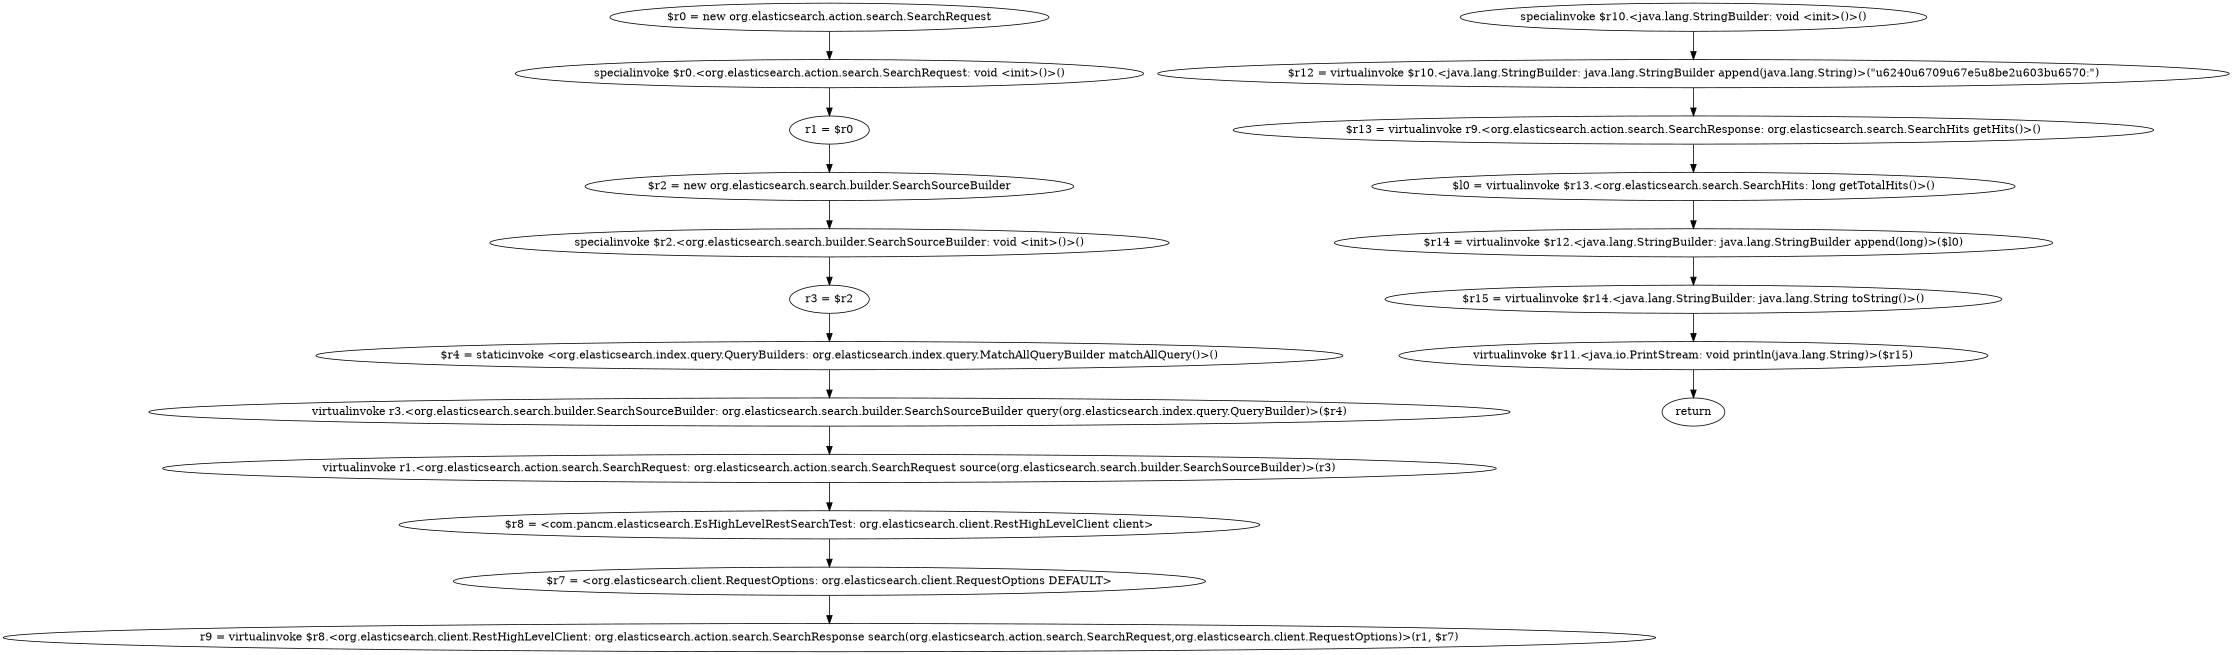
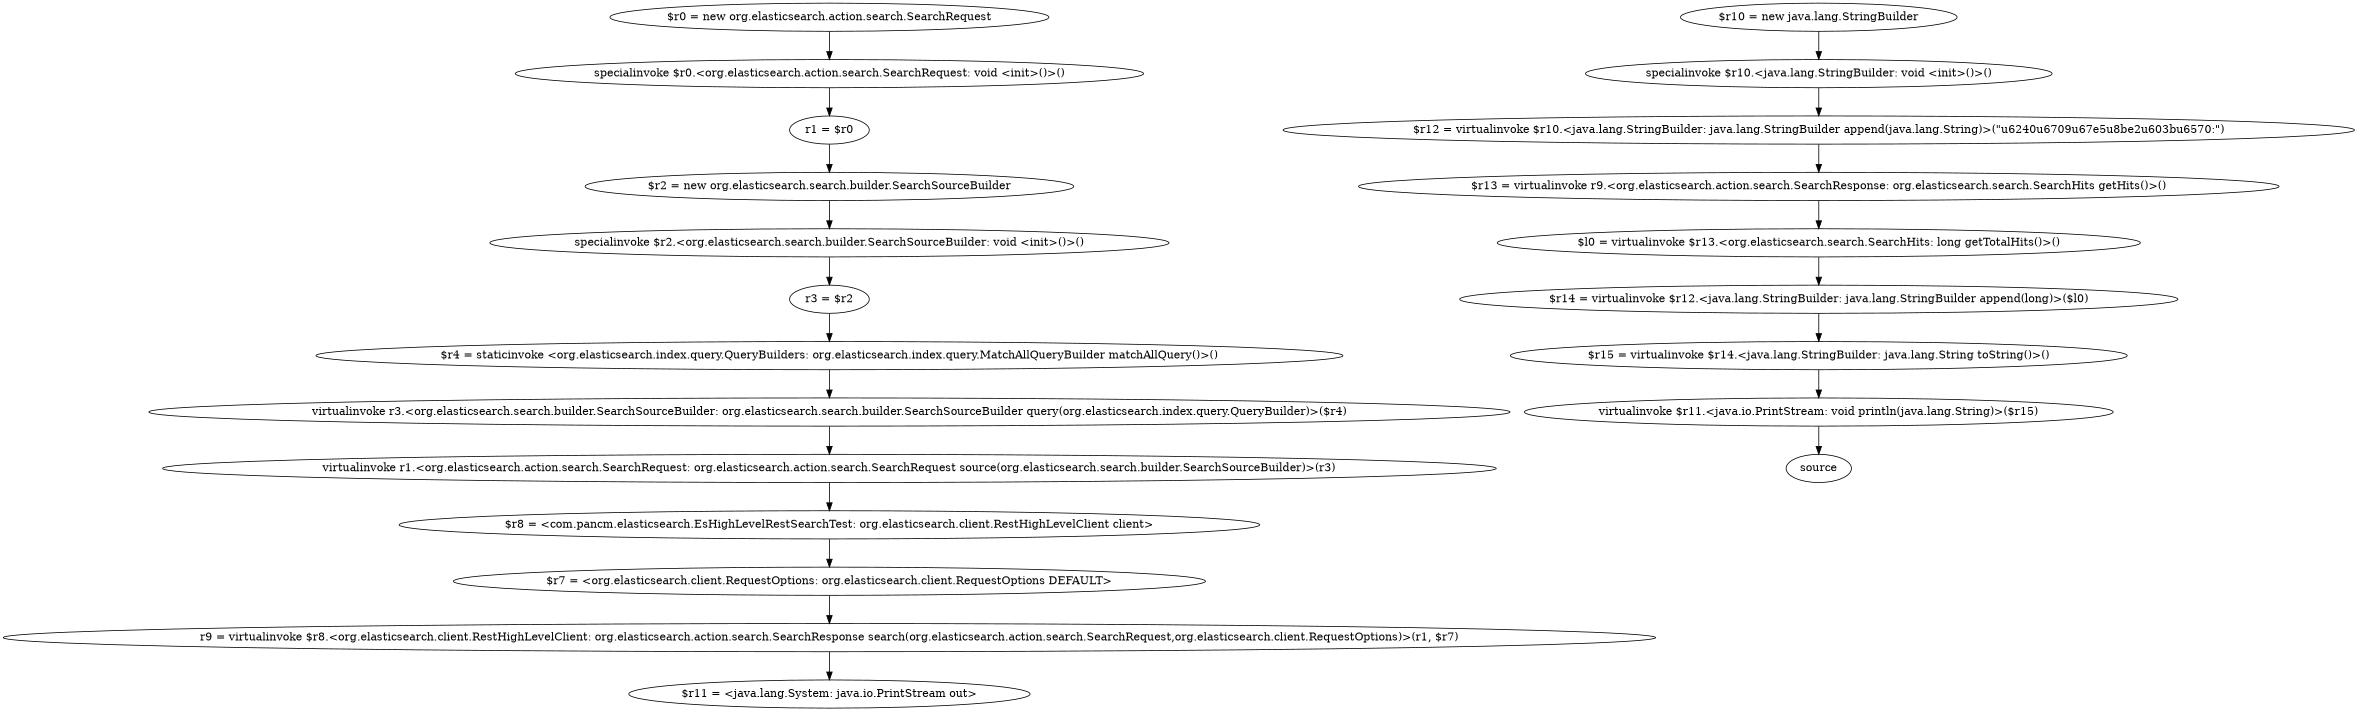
  digraph {
    fontname="DejaVu Serif"
    node [fontname="DejaVu Serif"]
    edge [fontname="DejaVu Serif"]
    "$r0 = new org.elasticsearch.action.search.SearchRequest"
    "specialinvoke $r0.<org.elasticsearch.action.search.SearchRequest: void <init>()>()"
    "r1 = $r0"
    "$r2 = new org.elasticsearch.search.builder.SearchSourceBuilder"
    "specialinvoke $r2.<org.elasticsearch.search.builder.SearchSourceBuilder: void <init>()>()"
    "r3 = $r2"
    "$r4 = staticinvoke <org.elasticsearch.index.query.QueryBuilders: org.elasticsearch.index.query.MatchAllQueryBuilder matchAllQuery()>()"
    "virtualinvoke r3.<org.elasticsearch.search.builder.SearchSourceBuilder: org.elasticsearch.search.builder.SearchSourceBuilder query(org.elasticsearch.index.query.QueryBuilder)>($r4)"
    "virtualinvoke r1.<org.elasticsearch.action.search.SearchRequest: org.elasticsearch.action.search.SearchRequest source(org.elasticsearch.search.builder.SearchSourceBuilder)>(r3)"
    "$r8 = <com.pancm.elasticsearch.EsHighLevelRestSearchTest: org.elasticsearch.client.RestHighLevelClient client>"
    "$r7 = <org.elasticsearch.client.RequestOptions: org.elasticsearch.client.RequestOptions DEFAULT>"
    "r9 = virtualinvoke $r8.<org.elasticsearch.client.RestHighLevelClient: org.elasticsearch.action.search.SearchResponse search(org.elasticsearch.action.search.SearchRequest,org.elasticsearch.client.RequestOptions)>(r1, $r7)"
+   "$r11 = <java.lang.System: java.io.PrintStream out>"
+   "$r10 = new java.lang.StringBuilder"
    "specialinvoke $r10.<java.lang.StringBuilder: void <init>()>()"
    "$r12 = virtualinvoke $r10.<java.lang.StringBuilder: java.lang.StringBuilder append(java.lang.String)>(\"\u6240\u6709\u67e5\u8be2\u603b\u6570:\")"
    "$r13 = virtualinvoke r9.<org.elasticsearch.action.search.SearchResponse: org.elasticsearch.search.SearchHits getHits()>()"
    "$l0 = virtualinvoke $r13.<org.elasticsearch.search.SearchHits: long getTotalHits()>()"
    "$r14 = virtualinvoke $r12.<java.lang.StringBuilder: java.lang.StringBuilder append(long)>($l0)"
    "$r15 = virtualinvoke $r14.<java.lang.StringBuilder: java.lang.String toString()>()"
    "virtualinvoke $r11.<java.io.PrintStream: void println(java.lang.String)>($r15)"
-   return
+   return [label=source]
    "$r0 = new org.elasticsearch.action.search.SearchRequest" -> "specialinvoke $r0.<org.elasticsearch.action.search.SearchRequest: void <init>()>()"
    "specialinvoke $r0.<org.elasticsearch.action.search.SearchRequest: void <init>()>()" -> "r1 = $r0"
    "r1 = $r0" -> "$r2 = new org.elasticsearch.search.builder.SearchSourceBuilder"
    "$r2 = new org.elasticsearch.search.builder.SearchSourceBuilder" -> "specialinvoke $r2.<org.elasticsearch.search.builder.SearchSourceBuilder: void <init>()>()"
    "specialinvoke $r2.<org.elasticsearch.search.builder.SearchSourceBuilder: void <init>()>()" -> "r3 = $r2"
    "r3 = $r2" -> "$r4 = staticinvoke <org.elasticsearch.index.query.QueryBuilders: org.elasticsearch.index.query.MatchAllQueryBuilder matchAllQuery()>()"
    "$r4 = staticinvoke <org.elasticsearch.index.query.QueryBuilders: org.elasticsearch.index.query.MatchAllQueryBuilder matchAllQuery()>()" -> "virtualinvoke r3.<org.elasticsearch.search.builder.SearchSourceBuilder: org.elasticsearch.search.builder.SearchSourceBuilder query(org.elasticsearch.index.query.QueryBuilder)>($r4)"
    "virtualinvoke r3.<org.elasticsearch.search.builder.SearchSourceBuilder: org.elasticsearch.search.builder.SearchSourceBuilder query(org.elasticsearch.index.query.QueryBuilder)>($r4)" -> "virtualinvoke r1.<org.elasticsearch.action.search.SearchRequest: org.elasticsearch.action.search.SearchRequest source(org.elasticsearch.search.builder.SearchSourceBuilder)>(r3)"
    "virtualinvoke r1.<org.elasticsearch.action.search.SearchRequest: org.elasticsearch.action.search.SearchRequest source(org.elasticsearch.search.builder.SearchSourceBuilder)>(r3)" -> "$r8 = <com.pancm.elasticsearch.EsHighLevelRestSearchTest: org.elasticsearch.client.RestHighLevelClient client>"
    "$r8 = <com.pancm.elasticsearch.EsHighLevelRestSearchTest: org.elasticsearch.client.RestHighLevelClient client>" -> "$r7 = <org.elasticsearch.client.RequestOptions: org.elasticsearch.client.RequestOptions DEFAULT>"
    "$r7 = <org.elasticsearch.client.RequestOptions: org.elasticsearch.client.RequestOptions DEFAULT>" -> "r9 = virtualinvoke $r8.<org.elasticsearch.client.RestHighLevelClient: org.elasticsearch.action.search.SearchResponse search(org.elasticsearch.action.search.SearchRequest,org.elasticsearch.client.RequestOptions)>(r1, $r7)"
+   "r9 = virtualinvoke $r8.<org.elasticsearch.client.RestHighLevelClient: org.elasticsearch.action.search.SearchResponse search(org.elasticsearch.action.search.SearchRequest,org.elasticsearch.client.RequestOptions)>(r1, $r7)" -> "$r11 = <java.lang.System: java.io.PrintStream out>"
+   "$r10 = new java.lang.StringBuilder" -> "specialinvoke $r10.<java.lang.StringBuilder: void <init>()>()"
    "specialinvoke $r10.<java.lang.StringBuilder: void <init>()>()" -> "$r12 = virtualinvoke $r10.<java.lang.StringBuilder: java.lang.StringBuilder append(java.lang.String)>(\"\u6240\u6709\u67e5\u8be2\u603b\u6570:\")"
    "$r12 = virtualinvoke $r10.<java.lang.StringBuilder: java.lang.StringBuilder append(java.lang.String)>(\"\u6240\u6709\u67e5\u8be2\u603b\u6570:\")" -> "$r13 = virtualinvoke r9.<org.elasticsearch.action.search.SearchResponse: org.elasticsearch.search.SearchHits getHits()>()"
    "$r13 = virtualinvoke r9.<org.elasticsearch.action.search.SearchResponse: org.elasticsearch.search.SearchHits getHits()>()" -> "$l0 = virtualinvoke $r13.<org.elasticsearch.search.SearchHits: long getTotalHits()>()"
    "$l0 = virtualinvoke $r13.<org.elasticsearch.search.SearchHits: long getTotalHits()>()" -> "$r14 = virtualinvoke $r12.<java.lang.StringBuilder: java.lang.StringBuilder append(long)>($l0)"
    "$r14 = virtualinvoke $r12.<java.lang.StringBuilder: java.lang.StringBuilder append(long)>($l0)" -> "$r15 = virtualinvoke $r14.<java.lang.StringBuilder: java.lang.String toString()>()"
    "$r15 = virtualinvoke $r14.<java.lang.StringBuilder: java.lang.String toString()>()" -> "virtualinvoke $r11.<java.io.PrintStream: void println(java.lang.String)>($r15)"
    "virtualinvoke $r11.<java.io.PrintStream: void println(java.lang.String)>($r15)" -> return
  }
